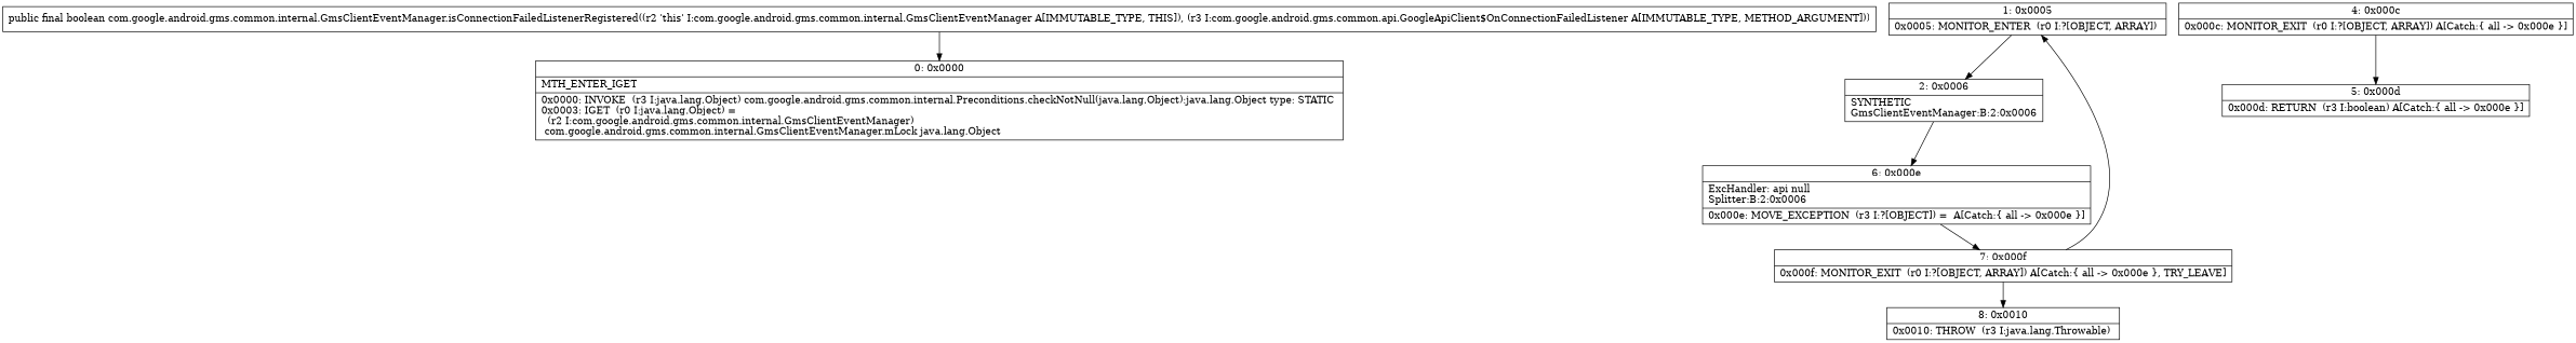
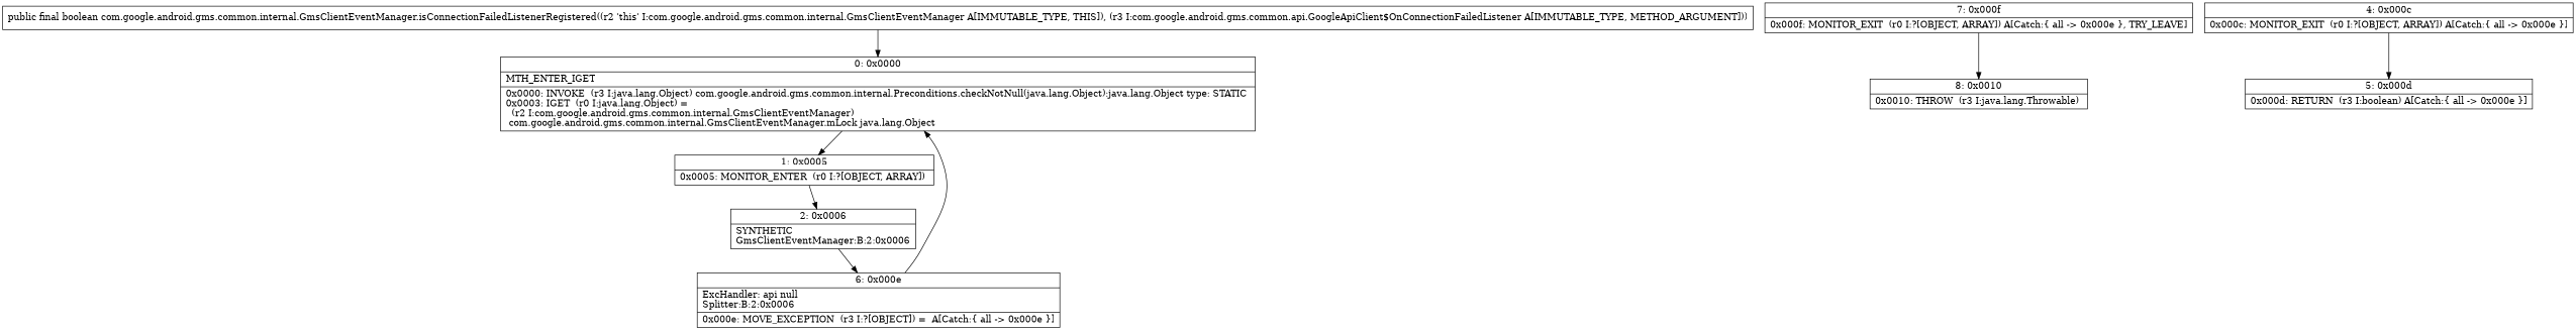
  digraph {
    node [shape=record]
    n1 [label="{0\:\ 0x0000|MTH_ENTER_IGET\l|0x0000: INVOKE  (r3 I:java.lang.Object) com.google.android.gms.common.internal.Preconditions.checkNotNull(java.lang.Object):java.lang.Object type: STATIC \l0x0003: IGET  (r0 I:java.lang.Object) = \l  (r2 I:com.google.android.gms.common.internal.GmsClientEventManager)\l com.google.android.gms.common.internal.GmsClientEventManager.mLock java.lang.Object \l}"]
    n2 [label="{1\:\ 0x0005|0x0005: MONITOR_ENTER  (r0 I:?[OBJECT, ARRAY]) \l}"]
    n3 [label="{2\:\ 0x0006|SYNTHETIC\lGmsClientEventManager:B:2:0x0006\l}"]
    n4 [label="{6\:\ 0x000e|ExcHandler: api null\lSplitter:B:2:0x0006\l|0x000e: MOVE_EXCEPTION  (r3 I:?[OBJECT]) =  A[Catch:\{ all \-\> 0x000e \}]\l}"]
    n5 [label="{7\:\ 0x000f|0x000f: MONITOR_EXIT  (r0 I:?[OBJECT, ARRAY]) A[Catch:\{ all \-\> 0x000e \}, TRY_LEAVE]\l}"]
    n6 [label="{4\:\ 0x000c|0x000c: MONITOR_EXIT  (r0 I:?[OBJECT, ARRAY]) A[Catch:\{ all \-\> 0x000e \}]\l}"]
    n7 [label="{5\:\ 0x000d|0x000d: RETURN  (r3 I:boolean) A[Catch:\{ all \-\> 0x000e \}]\l}"]
    n8 [label="{8\:\ 0x0010|0x0010: THROW  (r3 I:java.lang.Throwable) \l}"]
    n9 [label="{public final boolean com.google.android.gms.common.internal.GmsClientEventManager.isConnectionFailedListenerRegistered((r2 'this' I:com.google.android.gms.common.internal.GmsClientEventManager A[IMMUTABLE_TYPE, THIS]), (r3 I:com.google.android.gms.common.api.GoogleApiClient$OnConnectionFailedListener A[IMMUTABLE_TYPE, METHOD_ARGUMENT])) }"]
-   n5 -> n2
+   n1 -> n2
    n2 -> n3
    n3 -> n4
-   n4 -> n5
+   n4 -> n1
    n5 -> n8
    n6 -> n7
    n9 -> n1
  }
